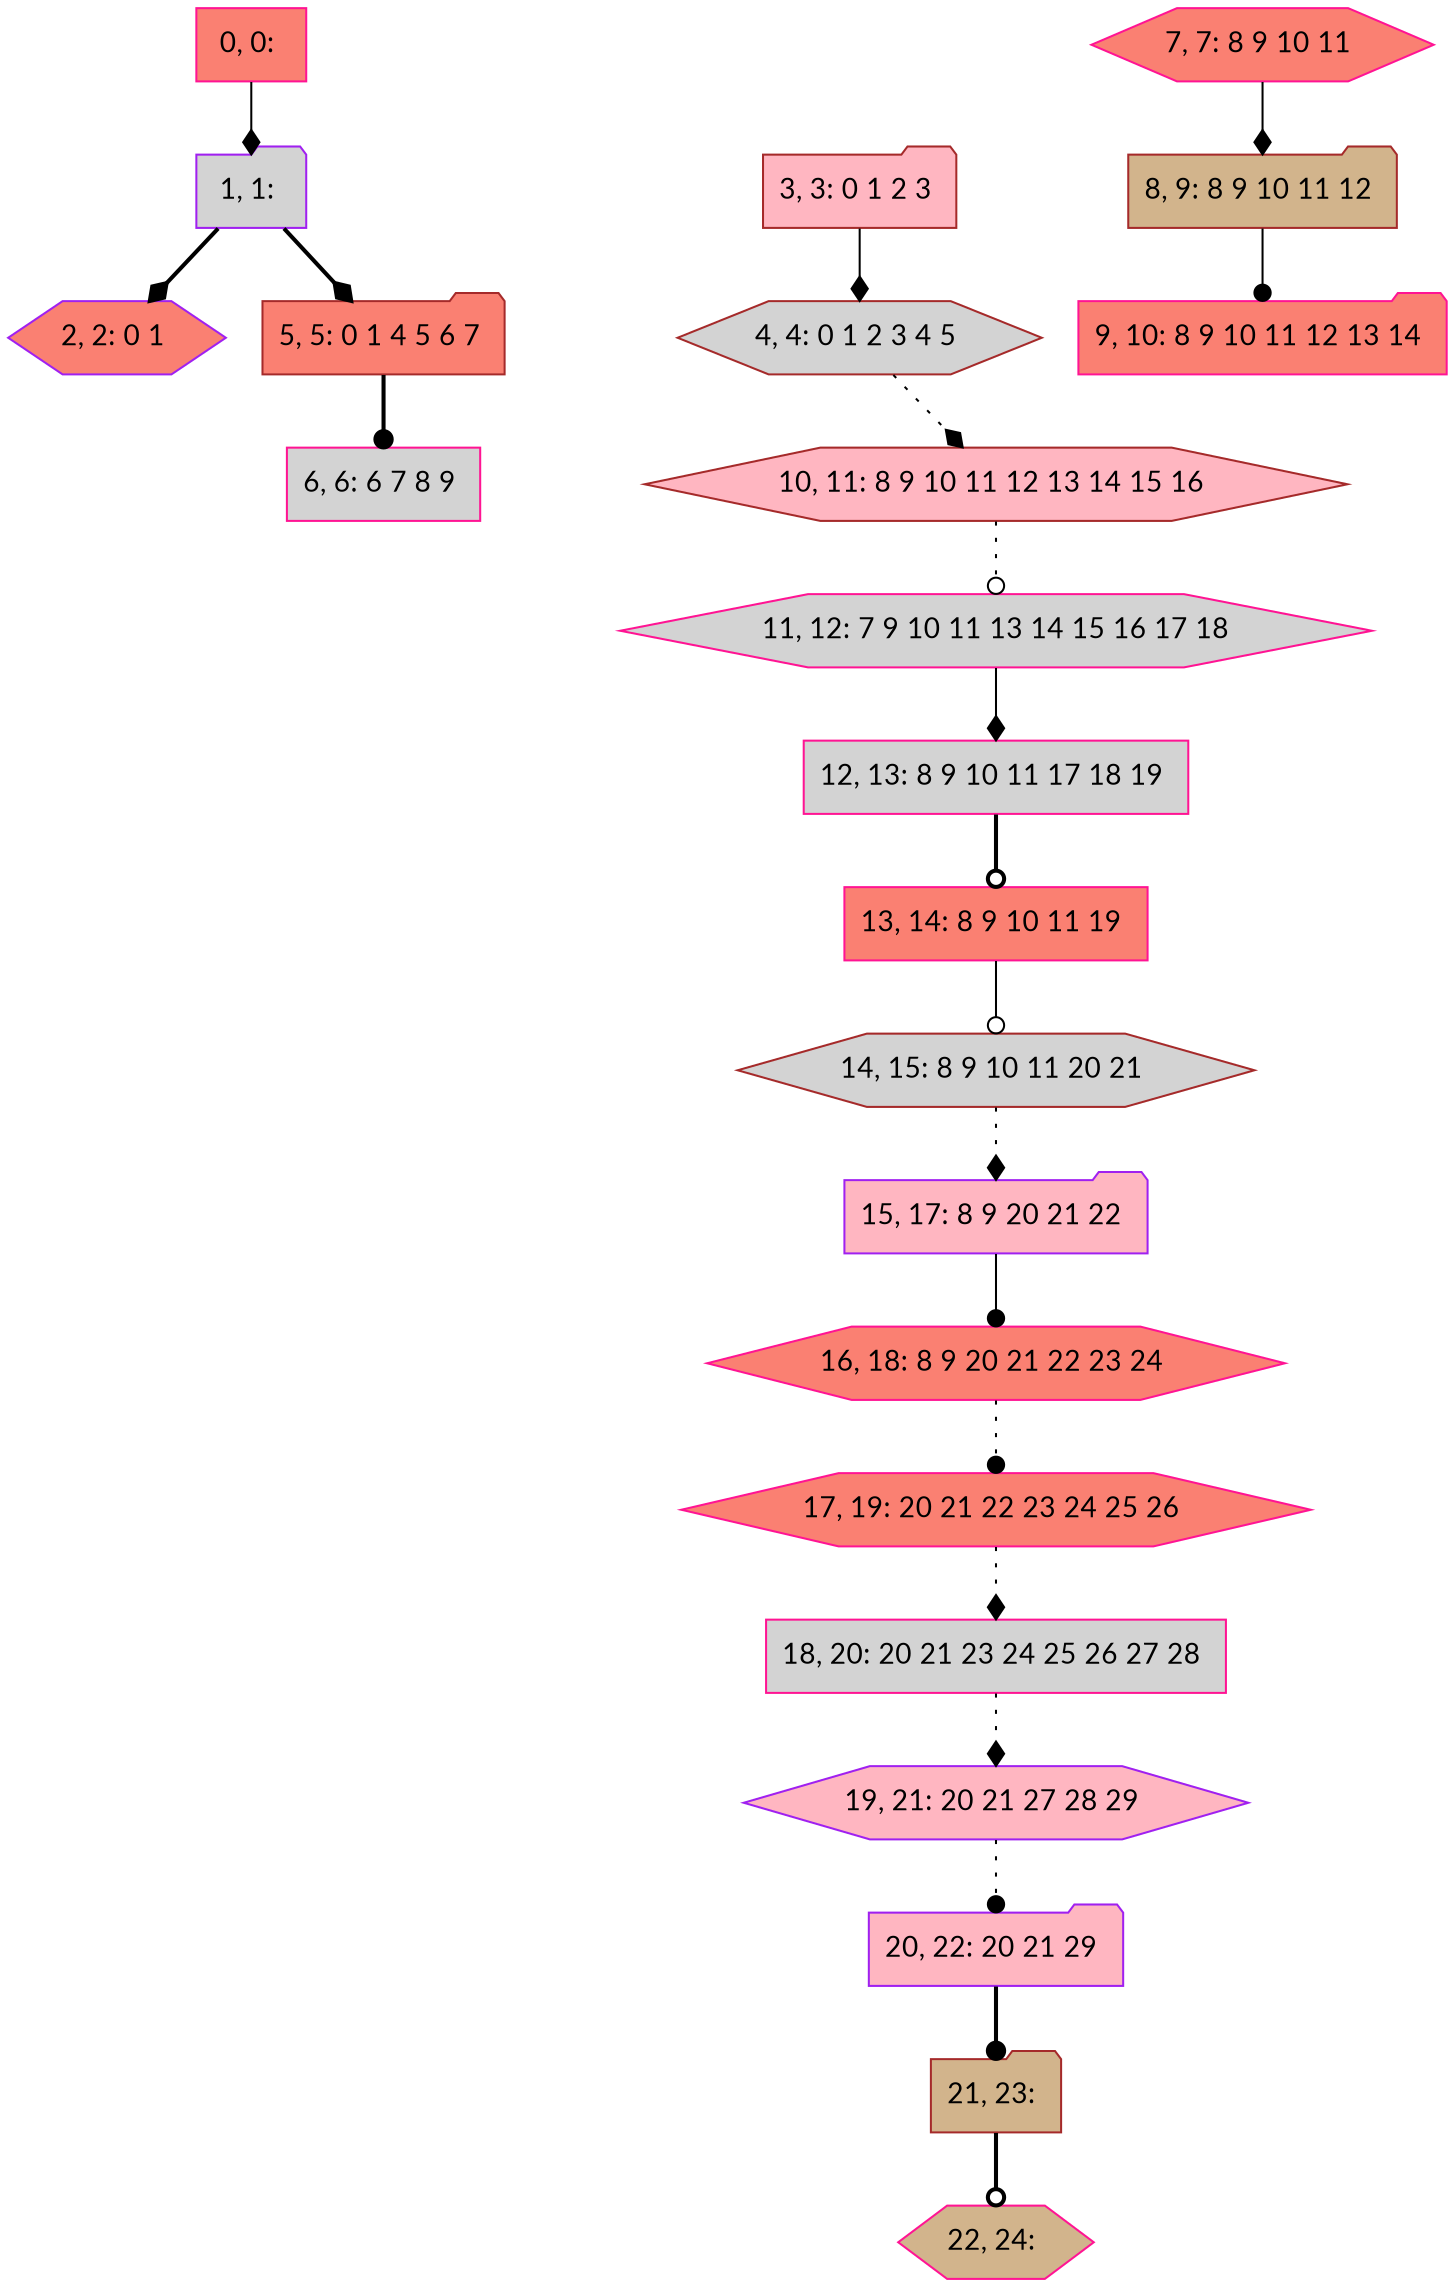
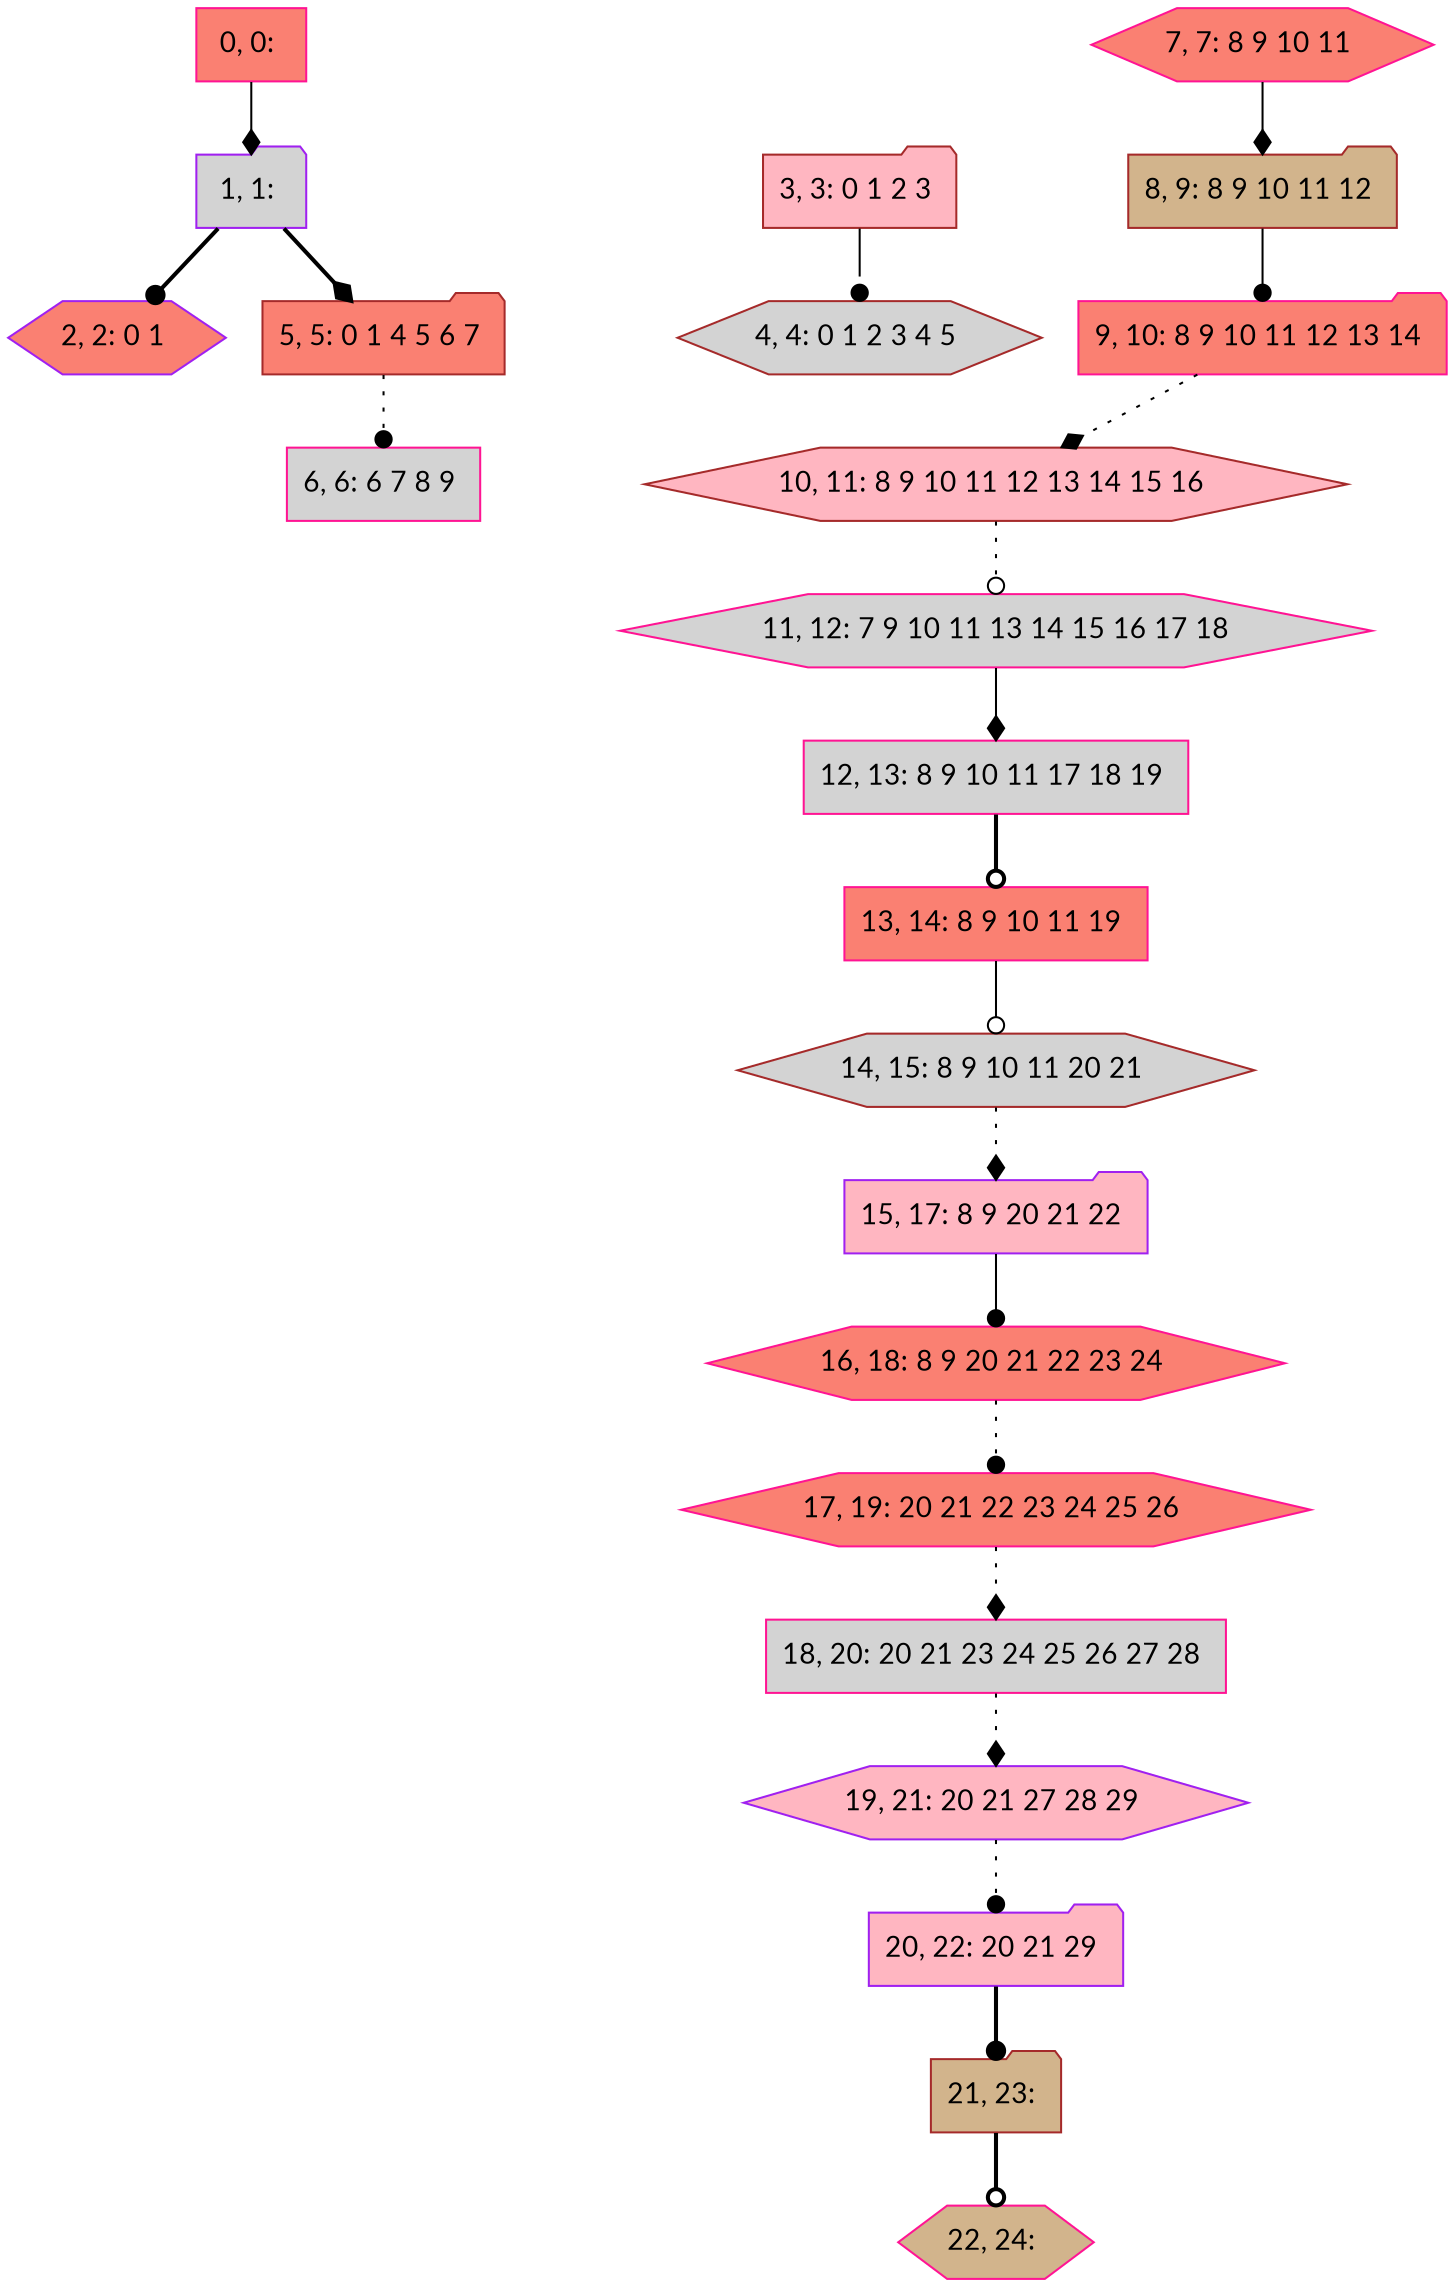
  digraph {
    fontname=Lato
    node [color=deeppink fillcolor=salmon fontname=Lato shape=hexagon style=filled]
    edge [arrowhead=diamond fontname=Lato style=dotted]
    n1 [label="0, 0: " shape=box]
    n2 [color=purple fillcolor=lightgrey label="1, 1: " shape=folder]
    n3 [color=purple label="2, 2: 0 1 "]
    n4 [color=brown label="5, 5: 0 1 4 5 6 7 " shape=folder]
    n5 [color=brown fillcolor=lightpink label="3, 3: 0 1 2 3 " shape=folder]
    n6 [color=brown fillcolor=lightgrey label="4, 4: 0 1 2 3 4 5 "]
    n7 [fillcolor=lightgrey label="6, 6: 6 7 8 9 " shape=box]
    n8 [label="7, 7: 8 9 10 11 "]
    n9 [color=brown fillcolor=tan label="8, 9: 8 9 10 11 12 " shape=folder]
    n10 [label="9, 10: 8 9 10 11 12 13 14 " shape=folder]
    n11 [color=brown fillcolor=lightpink label="10, 11: 8 9 10 11 12 13 14 15 16 "]
    n12 [fillcolor=lightgrey label="11, 12: 7 9 10 11 13 14 15 16 17 18"]
    n13 [fillcolor=lightgrey label="12, 13: 8 9 10 11 17 18 19 " shape=box]
    n14 [label="13, 14: 8 9 10 11 19 " shape=box]
    n15 [color=brown fillcolor=lightgrey label="14, 15: 8 9 10 11 20 21 "]
    n16 [color=purple fillcolor=lightpink label="15, 17: 8 9 20 21 22 " shape=folder]
    n17 [label="16, 18: 8 9 20 21 22 23 24 "]
    n18 [label="17, 19: 20 21 22 23 24 25 26 "]
    n19 [fillcolor=lightgrey label="18, 20: 20 21 23 24 25 26 27 28 " shape=box]
    n20 [color=purple fillcolor=lightpink label="19, 21: 20 21 27 28 29 "]
    n21 [color=purple fillcolor=lightpink label="20, 22: 20 21 29 " shape=folder]
    n22 [color=brown fillcolor=tan label="21, 23: " shape=folder]
    n23 [fillcolor=tan label="22, 24: "]
    n1 -> n2 [style=solid]
-   n2 -> n3 [style=bold]
+   n2 -> n3 [arrowhead=dot style=bold]
    n2 -> n4 [style=bold]
-   n4 -> n7 [arrowhead=dot style=bold]
-   n5 -> n6 [style=solid]
+   n4 -> n7 [arrowhead=dot]
+   n5 -> n6 [arrowhead=dot style=solid]
    n8 -> n9 [style=solid]
    n9 -> n10 [arrowhead=dot style=solid]
-   n6 -> n11
+   n10 -> n11
    n11 -> n12 [arrowhead=odot]
    n12 -> n13 [style=solid]
    n13 -> n14 [arrowhead=odot style=bold]
    n14 -> n15 [arrowhead=odot style=solid]
    n15 -> n16
    n16 -> n17 [arrowhead=dot style=solid]
    n17 -> n18 [arrowhead=dot]
    n18 -> n19
    n19 -> n20
    n20 -> n21 [arrowhead=dot]
    n21 -> n22 [arrowhead=dot style=bold]
    n22 -> n23 [arrowhead=odot style=bold]
  }
